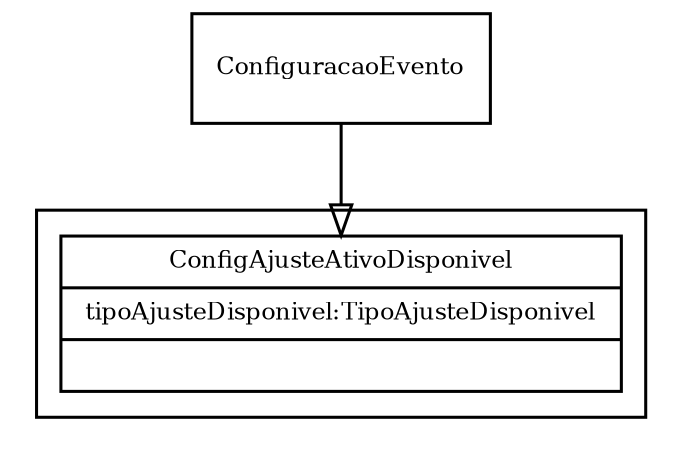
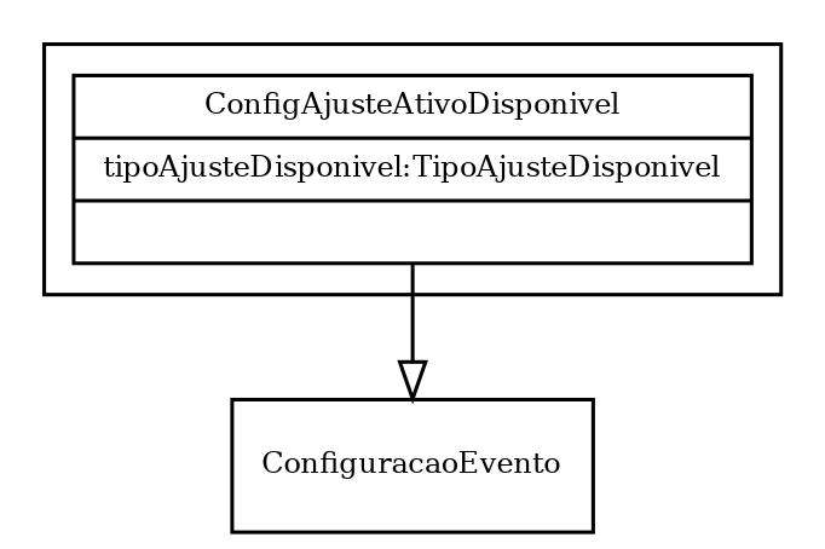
  digraph {
    fontname="Times-Roman"
    fontsize=8
    node [fontname="Times-Roman" fontsize=8 shape=record]
    n1 [label="{ConfigAjusteAtivoDisponivel|tipoAjusteDisponivel:TipoAjusteDisponivel\l|\l}"]
    ConfiguracaoEvento
    subgraph cluster_1 {
      n1
    }
-   ConfiguracaoEvento -> n1 [arrowhead=empty fontname="Times-Roman" fontsize=8]
+   n1 -> ConfiguracaoEvento [arrowhead=empty fontname="Times-Roman" fontsize=8]
  }
